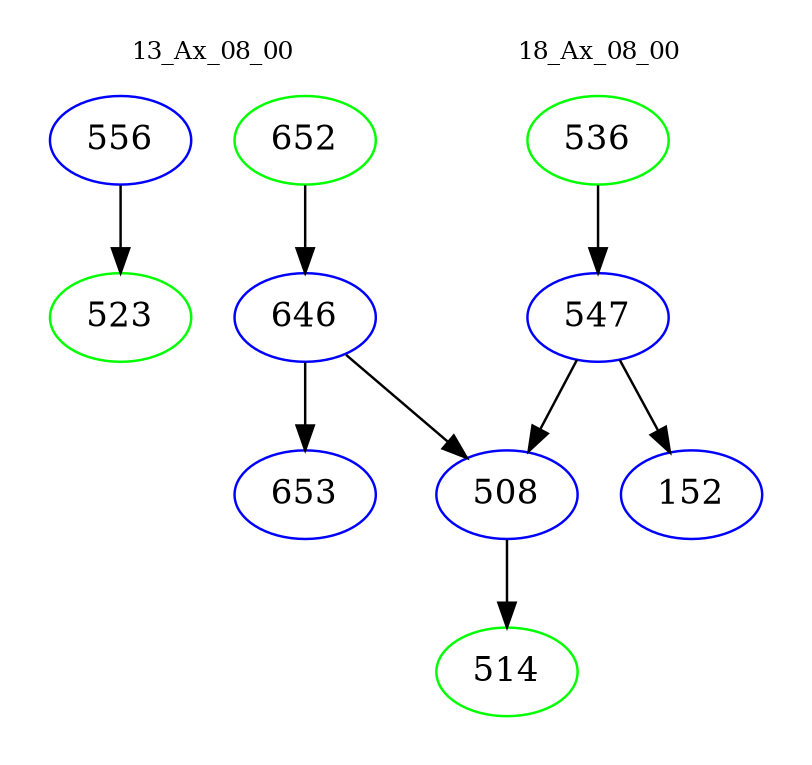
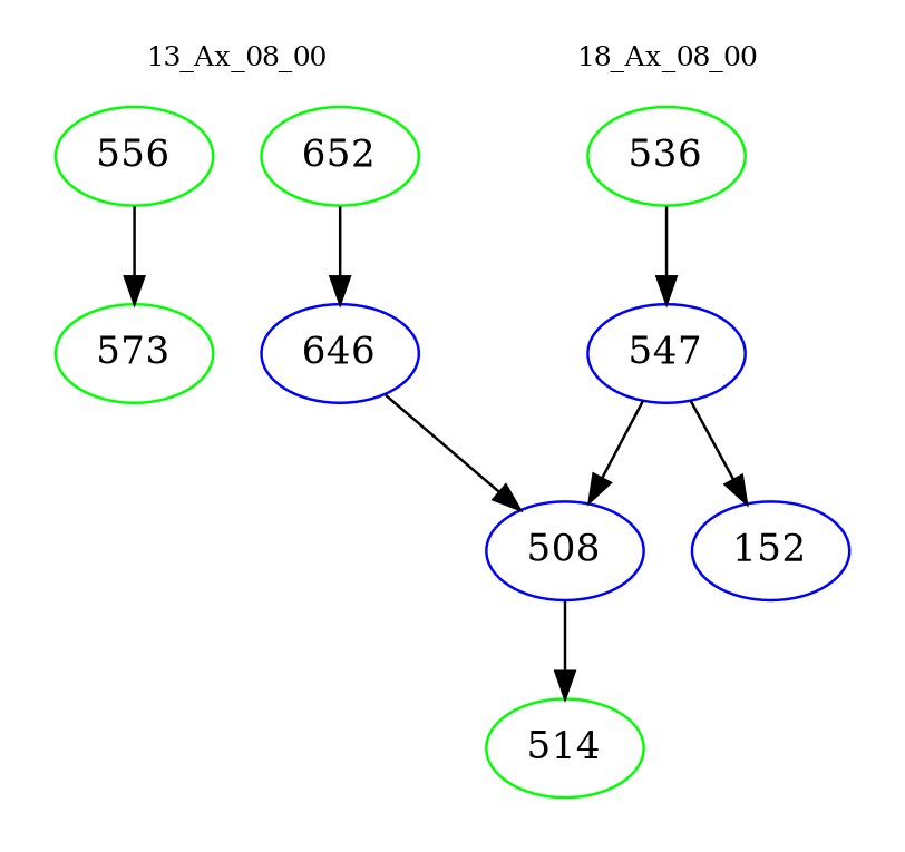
  digraph {
    node [color=blue]
    edge [color=black]
    n1 [color=green label=652]
    n2 [label=646]
-   n3 [label=653]
-   n4 [label=556]
-   n5 [color=green label=523]
+   n4 [color=green label=556]
+   n5 [color=green label=573]
    n6 [color=green label=536]
    n7 [label=547]
    n8 [label=508]
    n9 [label=152]
    n10 [color=green label=514]
    subgraph cluster_1 {
      color=white
      fontsize=10
      label="13_Ax_08_00"
      n1
      n2
-     n3
      n4
      n5
    }
    subgraph cluster_2 {
      color=white
      fontsize=10
      label="18_Ax_08_00"
      n6
      n7
      n8
      n9
      n10
    }
    n1 -> n2
-   n2 -> n3
    n2 -> n8
    n4 -> n5
    n6 -> n7
    n7 -> n8
    n7 -> n9
    n8 -> n10
  }
